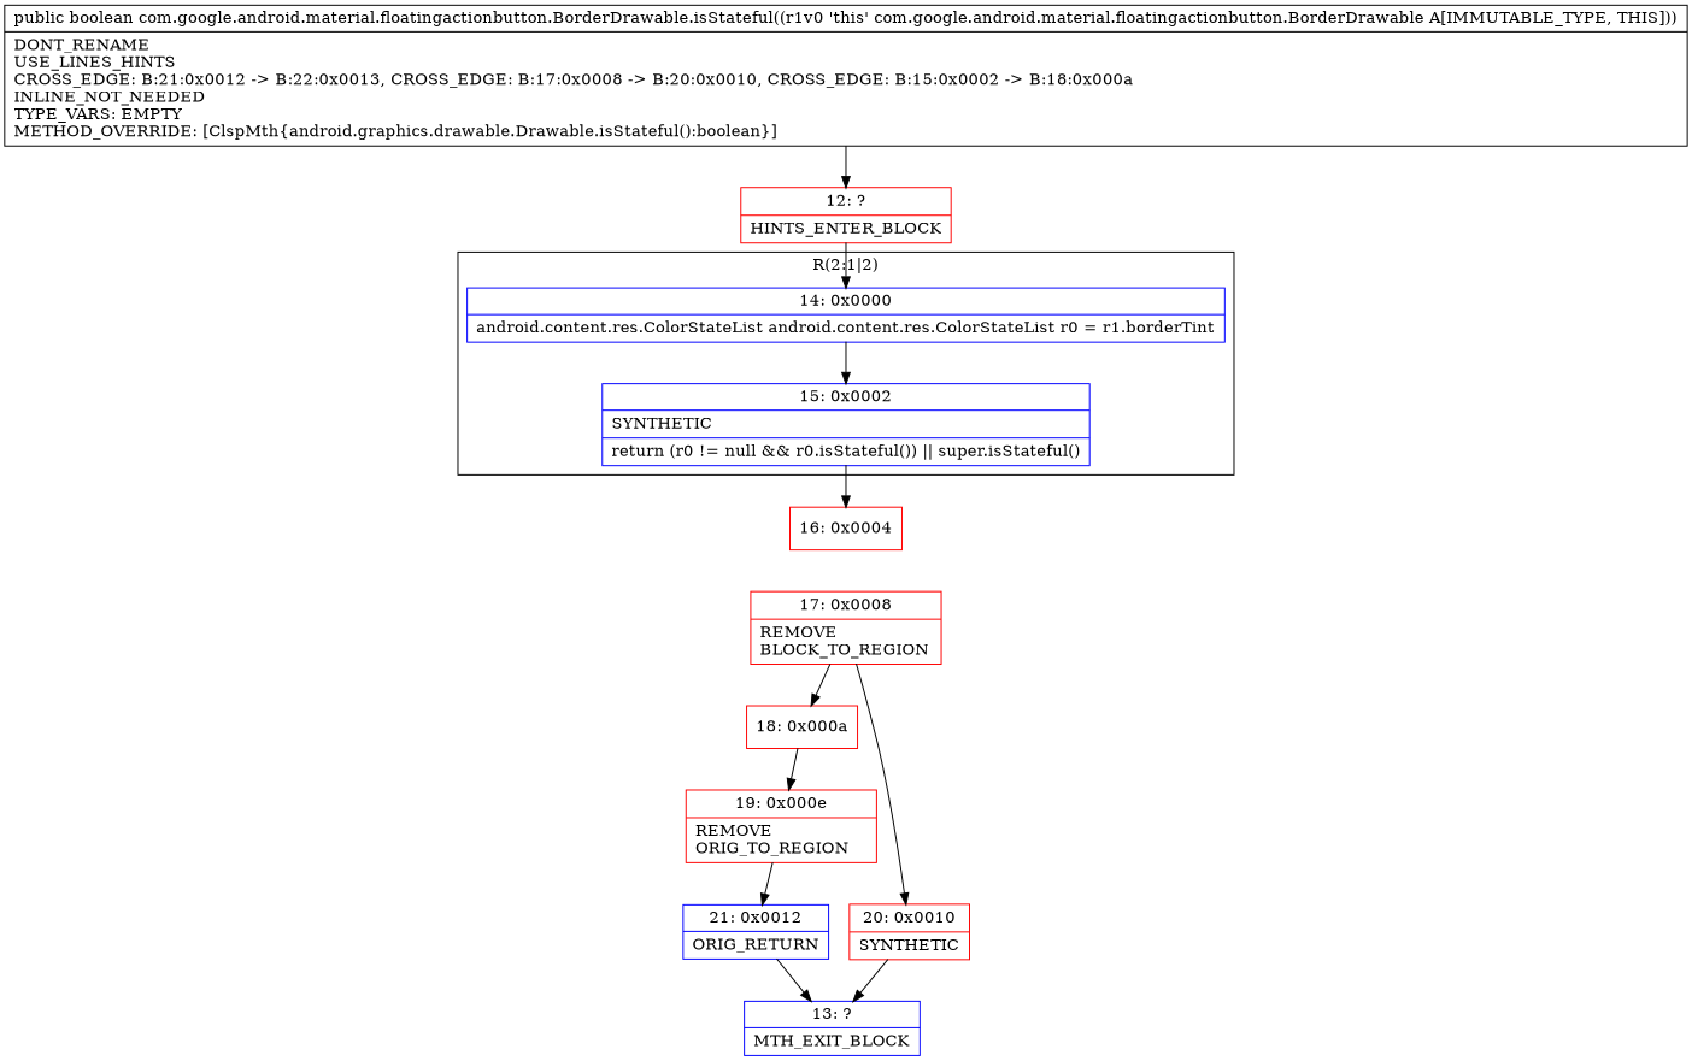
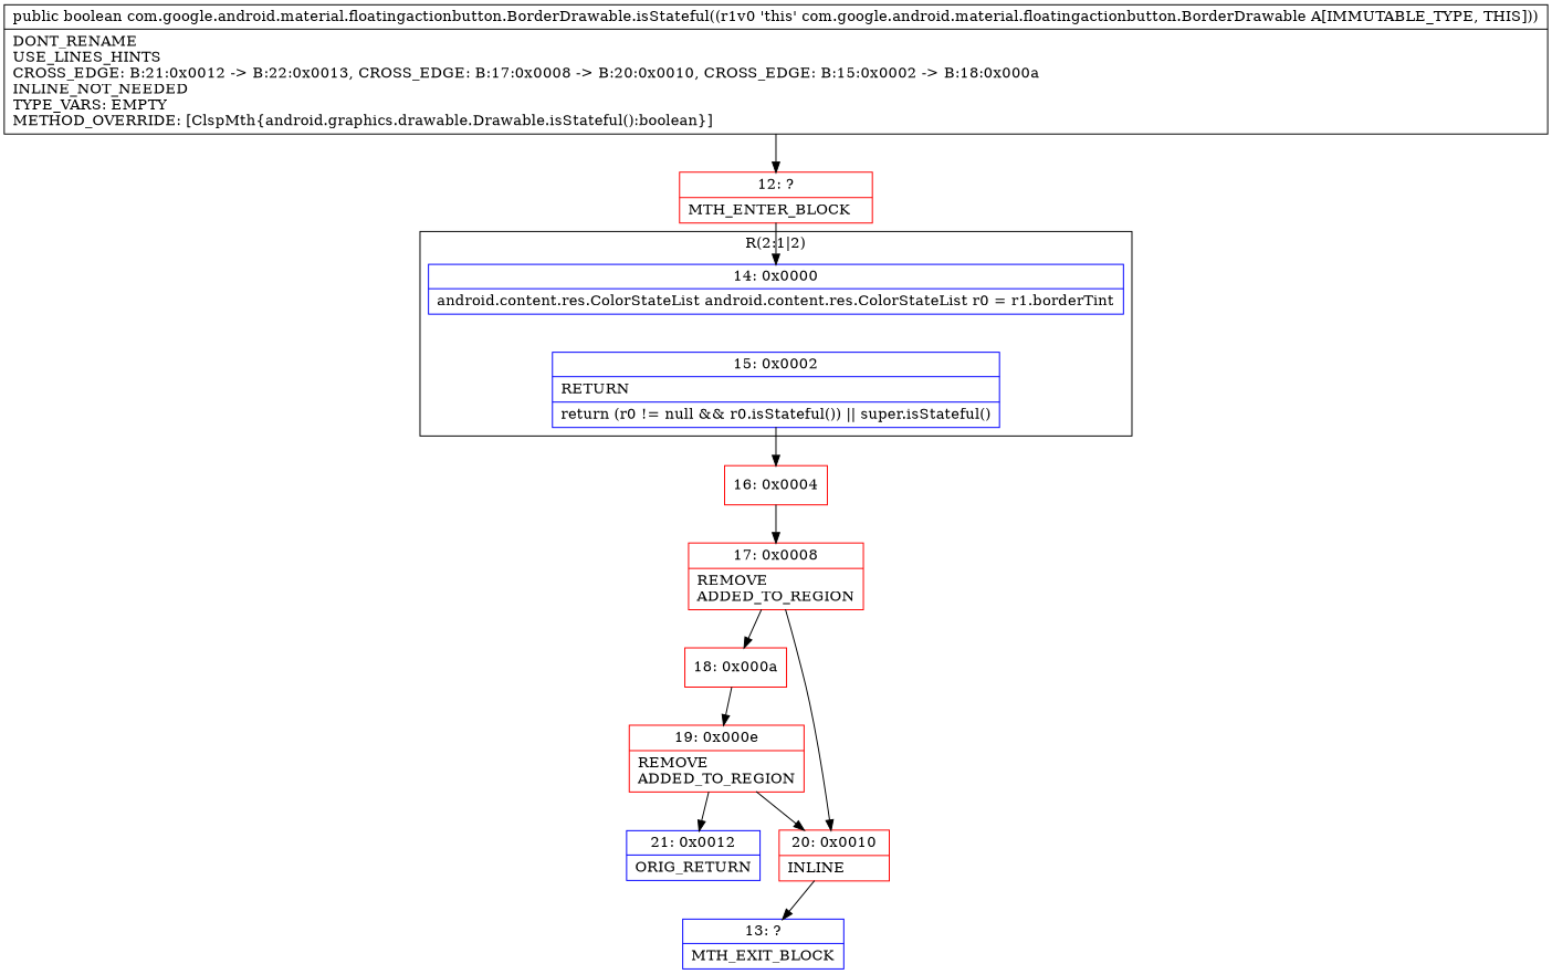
  digraph {
    node [color=red shape=record]
    n1 [color=blue label="{14\:\ 0x0000|android.content.res.ColorStateList android.content.res.ColorStateList r0 = r1.borderTint\l}"]
-   n2 [color=blue label="{15\:\ 0x0002|SYNTHETIC\l|return (r0 != null && r0.isStateful()) \|\| super.isStateful()\l}"]
+   n2 [color=blue label="{15\:\ 0x0002|RETURN\l|return (r0 != null && r0.isStateful()) \|\| super.isStateful()\l}"]
    n3 [label="{16\:\ 0x0004}"]
-   n4 [label="{17\:\ 0x0008|REMOVE\lBLOCK_TO_REGION\l}"]
+   n4 [label="{17\:\ 0x0008|REMOVE\lADDED_TO_REGION\l}"]
    n5 [label="{18\:\ 0x000a}"]
-   n6 [label="{19\:\ 0x000e|REMOVE\lORIG_TO_REGION\l}"]
-   n7 [label="{12\:\ ?|HINTS_ENTER_BLOCK\l}"]
-   n8 [label="{20\:\ 0x0010|SYNTHETIC\l}"]
+   n6 [label="{19\:\ 0x000e|REMOVE\lADDED_TO_REGION\l}"]
+   n7 [label="{12\:\ ?|MTH_ENTER_BLOCK\l}"]
+   n8 [label="{20\:\ 0x0010|INLINE\l}"]
    n9 [color=blue label="{13\:\ ?|MTH_EXIT_BLOCK\l}"]
    n10 [color=blue label="{21\:\ 0x0012|ORIG_RETURN\l}"]
    n11 [label="{public boolean com.google.android.material.floatingactionbutton.BorderDrawable.isStateful((r1v0 'this' com.google.android.material.floatingactionbutton.BorderDrawable A[IMMUTABLE_TYPE, THIS]))  | DONT_RENAME\lUSE_LINES_HINTS\lCROSS_EDGE: B:21:0x0012 \-\> B:22:0x0013, CROSS_EDGE: B:17:0x0008 \-\> B:20:0x0010, CROSS_EDGE: B:15:0x0002 \-\> B:18:0x000a\lINLINE_NOT_NEEDED\lTYPE_VARS: EMPTY\lMETHOD_OVERRIDE: [ClspMth\{android.graphics.drawable.Drawable.isStateful():boolean\}]\l}" color=""]
    subgraph cluster_1 {
      label="R(2:1|2)"
      n1
      n2
    }
-   n1 -> n2
    n2 -> n3
+   n3 -> n4
    n4 -> n5
    n4 -> n8
    n5 -> n6
+   n6 -> n8
    n6 -> n10
    n7 -> n1
    n8 -> n9
-   n10 -> n9
    n11 -> n7
  }
